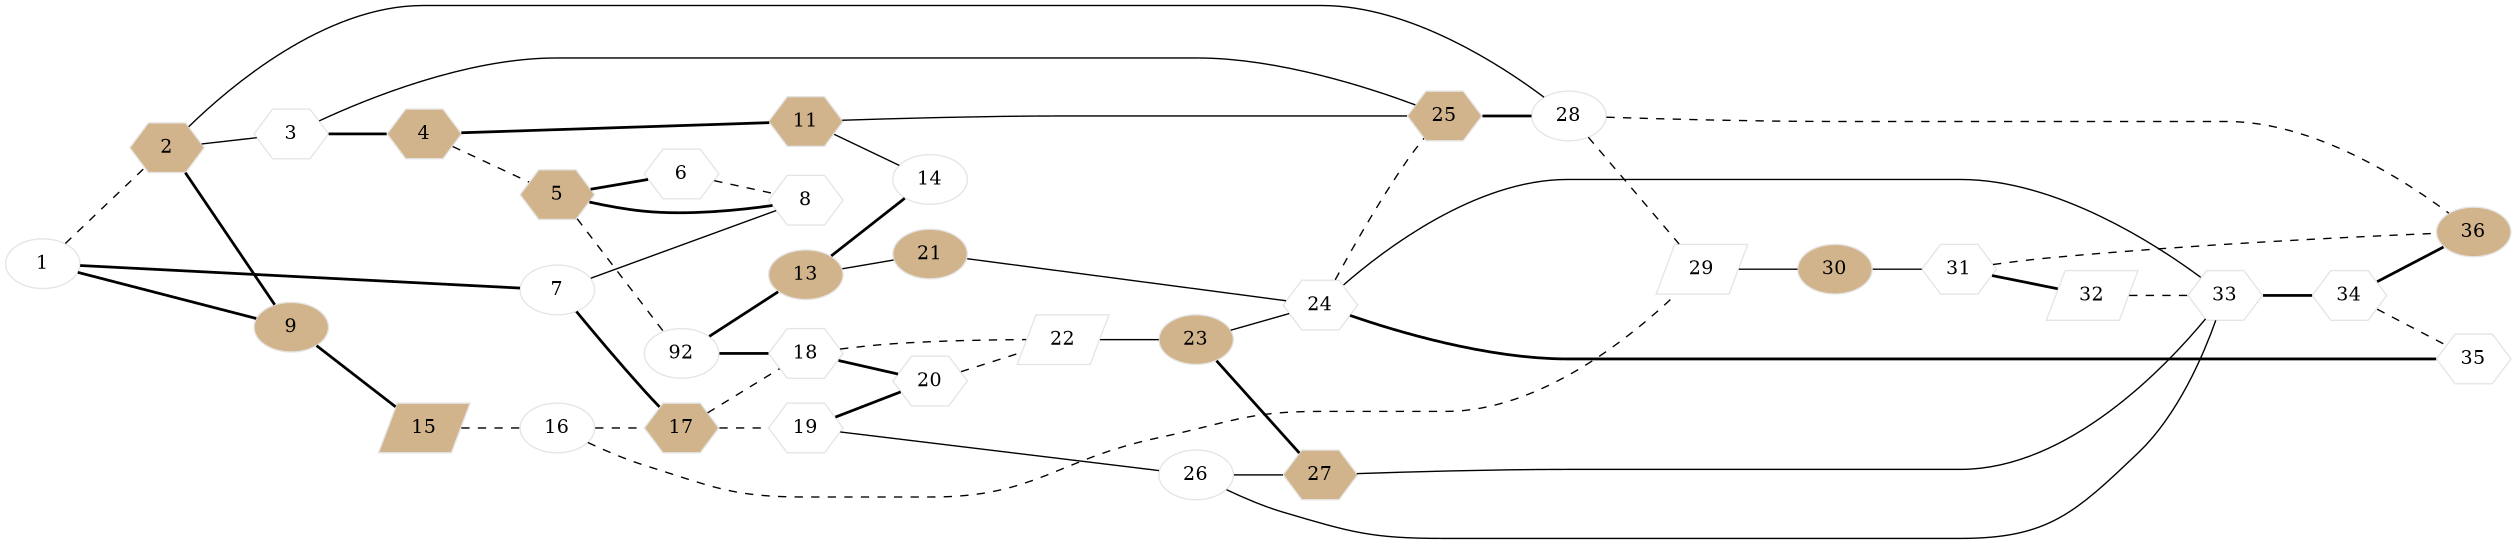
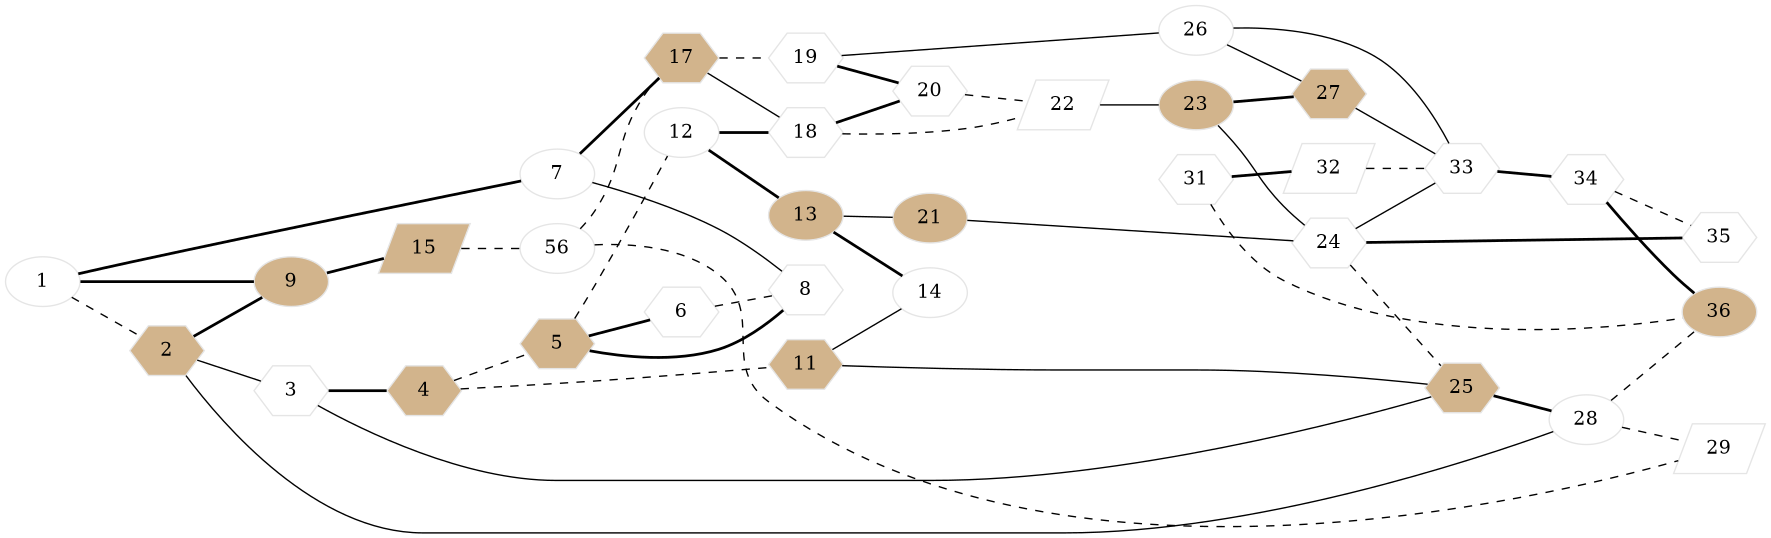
  graph {
    rankdir=LR
    node [color=gray90 fillcolor=white shape=hexagon style=filled]
    edge [style=bold weight=1.0]
    1 [shape=ellipse]
    2 [fillcolor=tan]
    7 [shape=ellipse]
    9 [fillcolor=tan shape=ellipse]
    3
    28 [shape=ellipse]
    8
    17 [fillcolor=tan]
    15 [fillcolor=tan shape=parallelogram]
    4 [fillcolor=tan]
    25 [fillcolor=tan]
    29 [shape=parallelogram]
    36 [fillcolor=tan shape=ellipse]
    5 [fillcolor=tan]
    11 [fillcolor=tan]
    6
-   12 [shape=ellipse label=92]
+   12 [shape=ellipse]
    14 [shape=ellipse]
    13 [fillcolor=tan shape=ellipse]
    18
    19
-   16 [shape=ellipse]
+   16 [shape=ellipse label=56]
    21 [fillcolor=tan shape=ellipse]
    20
    22 [shape=parallelogram]
    24
-   30 [fillcolor=tan shape=ellipse]
    31
    26 [shape=ellipse]
    23 [fillcolor=tan shape=ellipse]
    27 [fillcolor=tan]
    33
    35
    34
    32 [shape=parallelogram]
    1 -- 2 [style=dashed]
    1 -- 7
    1 -- 9
    2 -- 9
    2 -- 3 [style=solid]
    2 -- 28 [style=solid]
    7 -- 8 [style=solid weight=2.0]
    7 -- 17 [weight=2.0]
    9 -- 15
    3 -- 4 [weight=2.0]
    3 -- 25 [style=solid]
    28 -- 29 [style=dashed]
    28 -- 36 [style=dashed]
-   17 -- 18 [style=dashed]
+   17 -- 18 [style=solid]
    17 -- 19 [style=dashed]
    15 -- 16 [style=dashed weight=2.0]
    4 -- 5 [style=dashed weight=2.0]
-   4 -- 11 [weight=2.0]
+   4 -- 11 [style=dashed weight=2.0]
    25 -- 28
-   29 -- 30 [style=solid]
    5 -- 8
    5 -- 6
    5 -- 12 [style=dashed weight=2.0]
    11 -- 25 [style=solid]
    11 -- 14 [style=solid weight=2.0]
    6 -- 8 [style=dashed]
    12 -- 13 [weight=2.0]
    12 -- 18 [weight=2.0]
    13 -- 14 [weight=2.0]
    13 -- 21 [style=solid weight=2.0]
    18 -- 20
    18 -- 22 [style=dashed]
    19 -- 20
    19 -- 26 [style=solid]
    16 -- 17 [style=dashed weight=2.0]
    16 -- 29 [style=dashed]
    21 -- 24 [style=solid]
    20 -- 22 [style=dashed]
    22 -- 23 [style=solid]
    24 -- 25 [style=dashed]
    24 -- 33 [style=solid]
    24 -- 35 [weight=2.0]
-   30 -- 31 [style=solid]
    31 -- 36 [style=dashed]
    31 -- 32
    26 -- 27 [style=solid]
    26 -- 33 [style=solid]
    23 -- 24 [style=solid]
    23 -- 27
    27 -- 33 [style=solid]
    33 -- 34
    34 -- 36
    34 -- 35 [style=dashed]
    32 -- 33 [style=dashed weight=2.0]
  }
